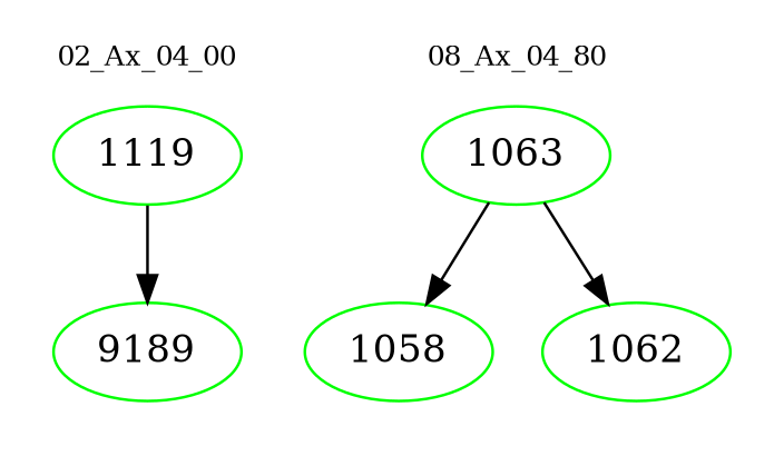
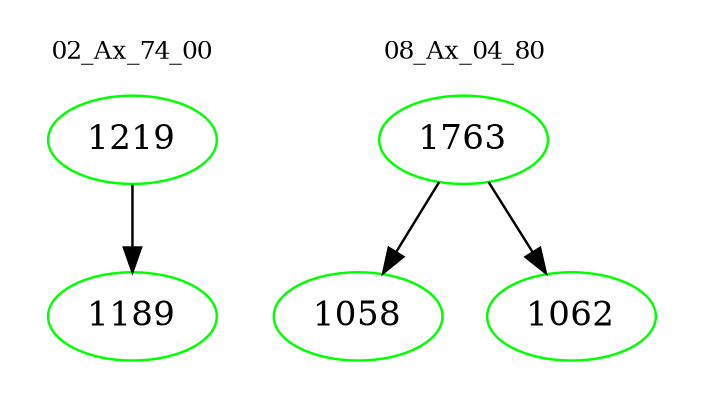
  digraph {
    node [color=green]
    edge [color=black]
-   n1 [label=1119]
-   n2 [label=9189]
-   n3 [label=1063]
+   n1 [label=1219]
+   n2 [label=1189]
+   n3 [label=1763]
    n4 [label=1058]
    n5 [label=1062]
    subgraph cluster_1 {
      color=white
      fontsize=10
-     label="02_Ax_04_00"
+     label="02_Ax_74_00"
      n1
      n2
    }
    subgraph cluster_2 {
      color=white
      fontsize=10
      label="08_Ax_04_80"
      n3
      n4
      n5
    }
    n1 -> n2
    n3 -> n4
    n3 -> n5
  }
